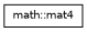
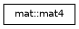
  digraph {
    rankdir=LR
-   n1 [color=black fillcolor=white fontname=Helvetica fontsize=10 height=0.2 label="math::mat4" shape=record style=filled width=0.4]
+   n1 [color=black fillcolor=white fontname=Helvetica fontsize=10 height=0.2 label="mat::mat4" shape=record style=filled width=0.4]
  }
